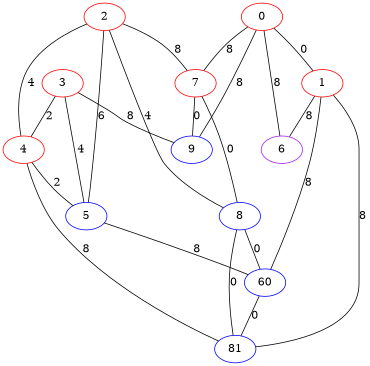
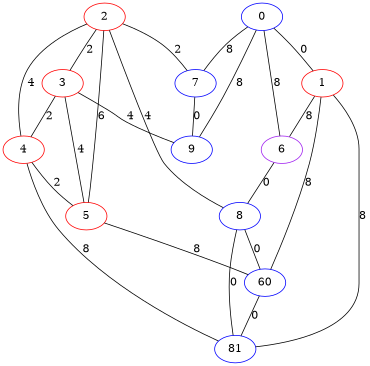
  graph {
    fontname="DejaVu Serif"
    node [color=red fontname="DejaVu Serif" weight=1]
    edge [fontname="DejaVu Serif"]
-   0
+   0 [color=blue]
    1
    6 [color=purple weight=4]
-   7 [weight=3]
+   7 [color=blue weight=3]
    9 [color=blue weight=3]
    n6 [color=blue label=60 weight=3]
    n7 [color=blue label=81 weight=3]
    8 [color=blue weight=3]
    2
    3
    4
-   5 [color=blue]
+   5
    0 -- 1 [label=0]
    0 -- 6 [label=8]
    0 -- 7 [label=8]
    0 -- 9 [label=8]
    1 -- 6 [label=8]
    1 -- n6 [label=8]
    1 -- n7 [label=8]
    7 -- 9 [label=0]
-   7 -- 8 [label=0]
+   6 -- 8 [label=0]
    n6 -- n7 [label=0]
    8 -- n6 [label=0]
    8 -- n7 [label=0]
-   2 -- 7 [label=8]
+   2 -- 7 [label=2]
    2 -- 8 [label=4]
+   2 -- 3 [label=2]
    2 -- 4 [label=4]
    2 -- 5 [label=6]
-   3 -- 9 [label=8]
+   3 -- 9 [label=4]
    3 -- 4 [label=2]
    3 -- 5 [label=4]
    4 -- n7 [label=8]
    4 -- 5 [label=2]
    5 -- n6 [label=8]
  }
